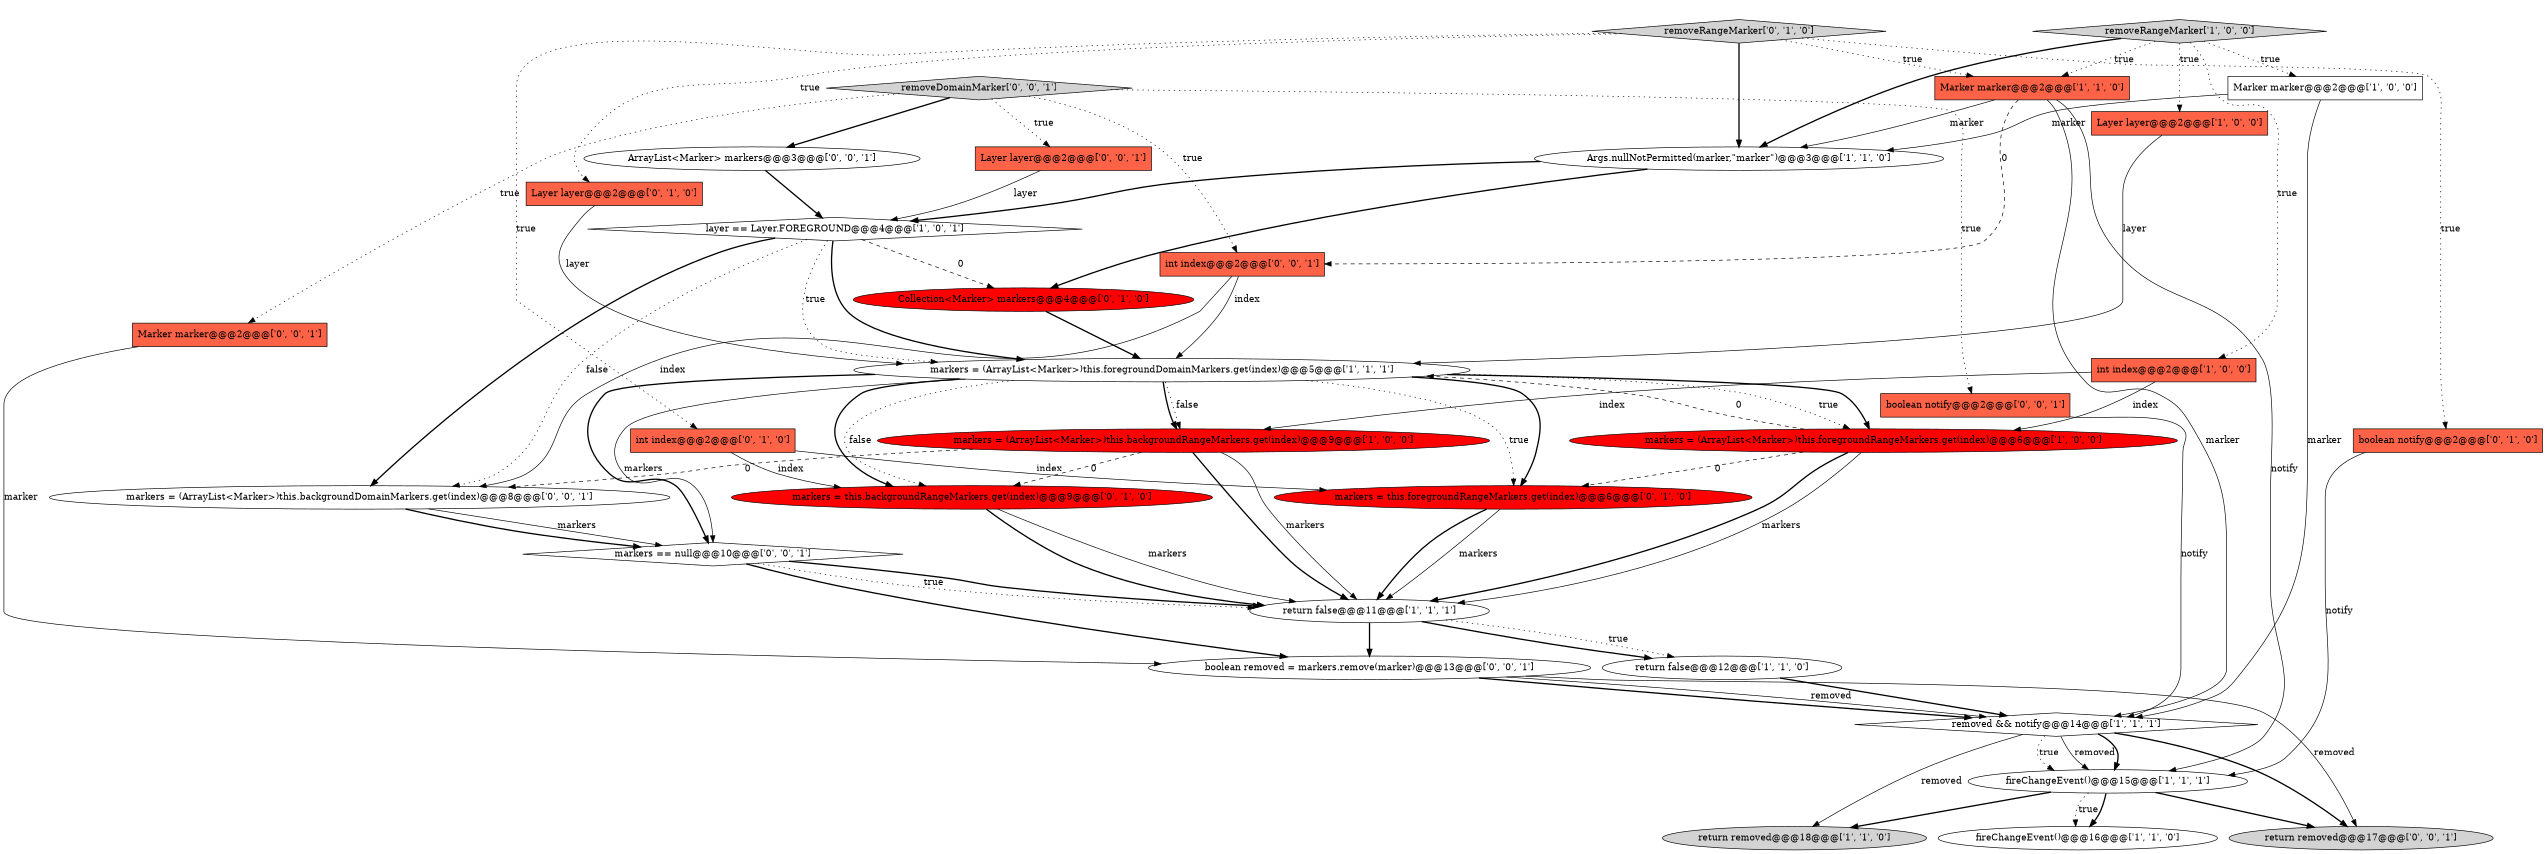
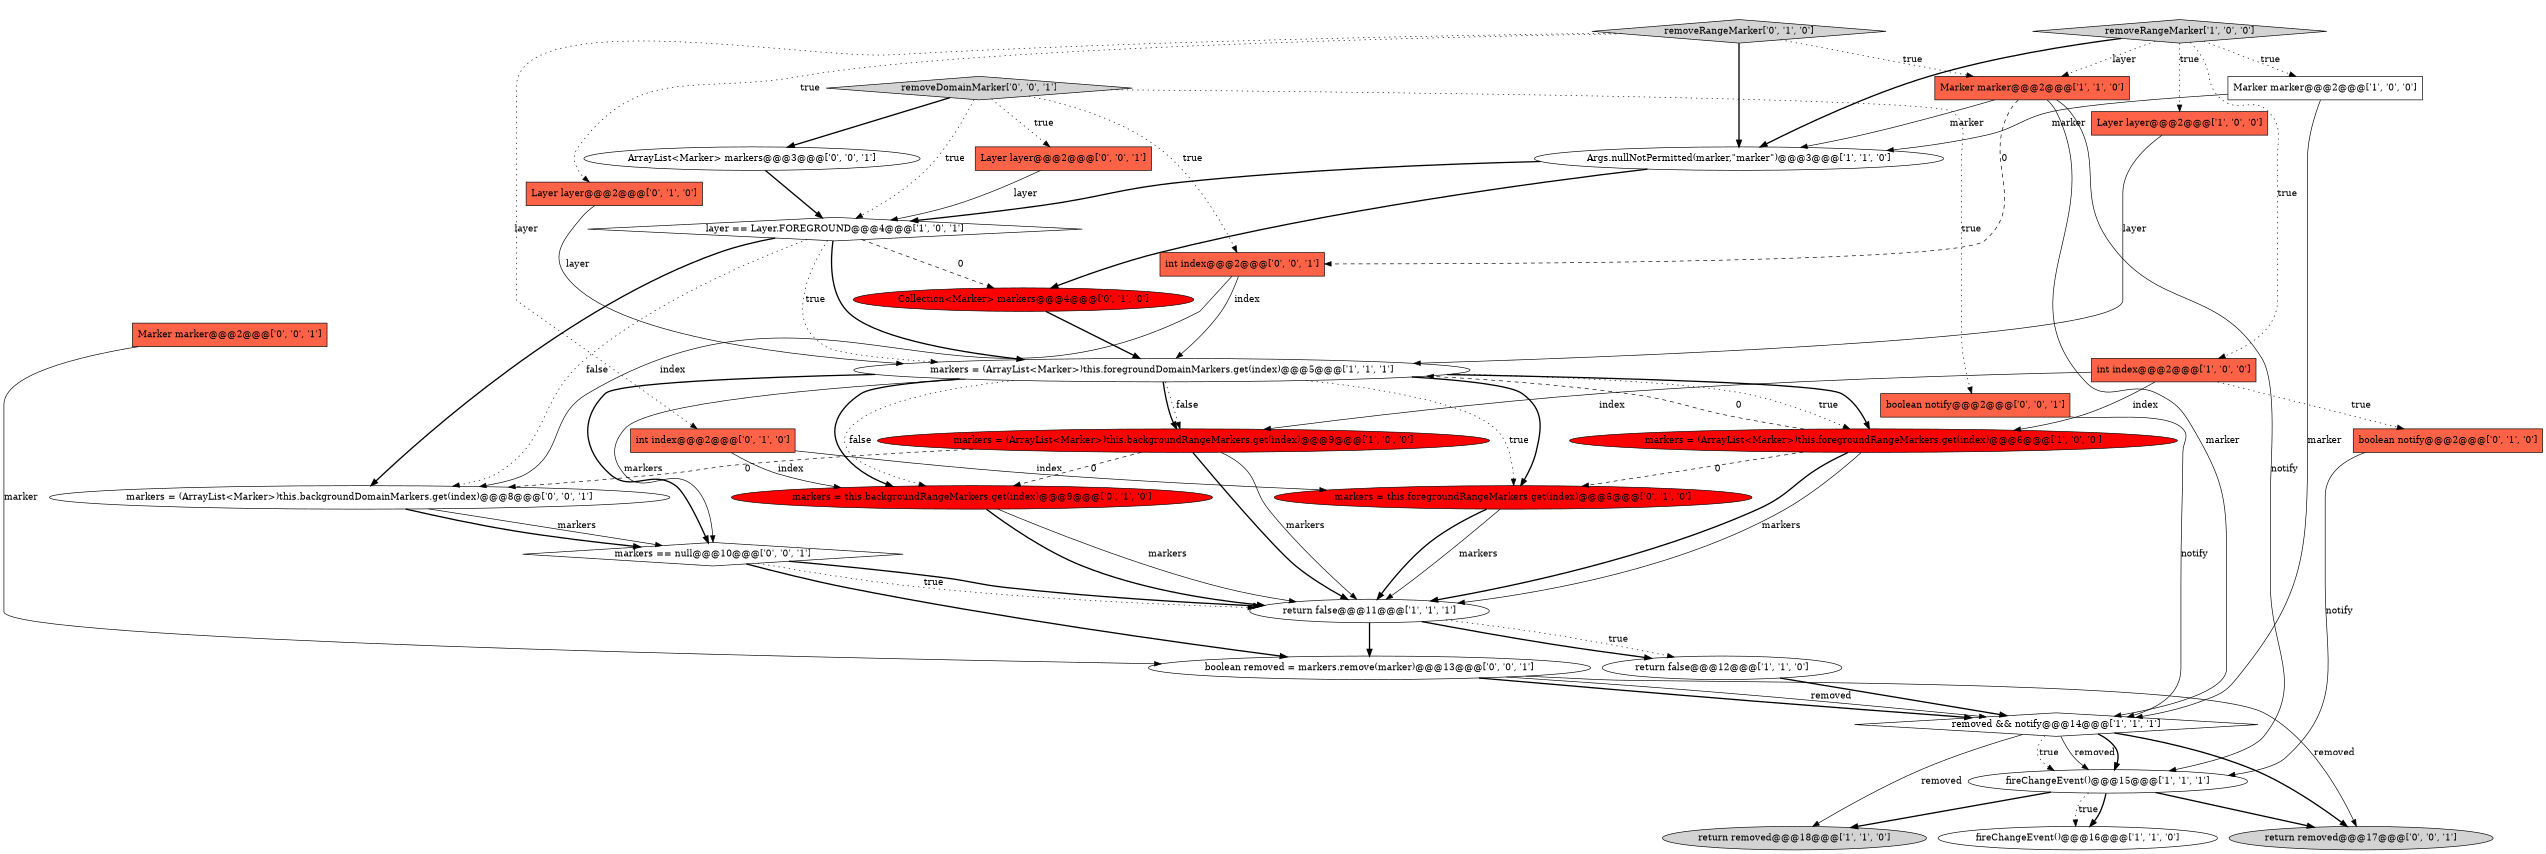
  digraph {
    node [fillcolor=white shape=ellipse style=filled]
    edge [style=bold]
    n1 [label="return false@@@11@@@['1', '1', '1']"]
    n2 [label="return false@@@12@@@['1', '1', '0']"]
    n3 [label="boolean removed = markers.remove(marker)@@@13@@@['0', '0', '1']"]
    n4 [label="removed && notify@@@14@@@['1', '1', '1']" shape=diamond]
    n5 [fillcolor=lightgray label="return removed@@@18@@@['1', '1', '0']"]
    n6 [label="fireChangeEvent()@@@15@@@['1', '1', '1']"]
    n7 [fillcolor=lightgray label="return removed@@@17@@@['0', '0', '1']"]
    n8 [fillcolor=tomato label="Layer layer@@@2@@@['0', '1', '0']" shape=box]
    n9 [label="markers = (ArrayList<Marker>)this.foregroundDomainMarkers.get(index)@@@5@@@['1', '1', '1']"]
    n10 [fillcolor=red label="markers = this.backgroundRangeMarkers.get(index)@@@9@@@['0', '1', '0']"]
    n11 [fillcolor=red label="markers = this.foregroundRangeMarkers.get(index)@@@6@@@['0', '1', '0']"]
    n12 [label="markers == null@@@10@@@['0', '0', '1']" shape=diamond]
    n13 [fillcolor=red label="markers = (ArrayList<Marker>)this.backgroundRangeMarkers.get(index)@@@9@@@['1', '0', '0']"]
    n14 [fillcolor=red label="markers = (ArrayList<Marker>)this.foregroundRangeMarkers.get(index)@@@6@@@['1', '0', '0']"]
    n15 [fillcolor=lightgray label="removeRangeMarker['1', '0', '0']" shape=diamond]
    n16 [fillcolor=tomato label="Layer layer@@@2@@@['1', '0', '0']" shape=box]
    n17 [label="Args.nullNotPermitted(marker,\"marker\")@@@3@@@['1', '1', '0']"]
    n18 [label="Marker marker@@@2@@@['1', '0', '0']" shape=box]
    n19 [fillcolor=tomato label="Marker marker@@@2@@@['1', '1', '0']" shape=box]
    n20 [fillcolor=tomato label="int index@@@2@@@['1', '0', '0']" shape=box]
    n21 [label="layer == Layer.FOREGROUND@@@4@@@['1', '0', '1']" shape=diamond]
    n22 [fillcolor=red label="Collection<Marker> markers@@@4@@@['0', '1', '0']"]
    n23 [fillcolor=tomato label="int index@@@2@@@['0', '0', '1']" shape=box]
    n24 [label="markers = (ArrayList<Marker>)this.backgroundDomainMarkers.get(index)@@@8@@@['0', '0', '1']"]
    n25 [fillcolor=lightgray label="removeDomainMarker['0', '0', '1']" shape=diamond]
    n26 [fillcolor=tomato label="Marker marker@@@2@@@['0', '0', '1']" shape=box]
    n27 [fillcolor=tomato label="Layer layer@@@2@@@['0', '0', '1']" shape=box]
    n28 [fillcolor=tomato label="boolean notify@@@2@@@['0', '0', '1']" shape=box]
    n29 [label="ArrayList<Marker> markers@@@3@@@['0', '0', '1']"]
    n30 [fillcolor=tomato label="int index@@@2@@@['0', '1', '0']" shape=box]
    n31 [label="fireChangeEvent()@@@16@@@['1', '1', '0']"]
    n32 [fillcolor=tomato label="boolean notify@@@2@@@['0', '1', '0']" shape=box]
    n33 [fillcolor=lightgray label="removeRangeMarker['0', '1', '0']" shape=diamond]
    n1 -> n2 [label=true style=dotted]
    n1 -> n2
    n1 -> n3
    n2 -> n4
    n3 -> n4
    n3 -> n4 [label=removed style=solid]
    n3 -> n7 [label=removed style=solid]
    n4 -> n5 [label=removed style=solid]
    n4 -> n6 [label=true style=dotted]
    n4 -> n6 [label=removed style=solid]
    n4 -> n6
    n4 -> n7
    n6 -> n5
    n6 -> n7
    n6 -> n31 [label=true style=dotted]
    n6 -> n31
    n8 -> n9 [label=layer style=solid]
    n9 -> n10 [label=false style=dotted]
    n9 -> n10
    n9 -> n11
    n9 -> n11 [label=true style=dotted]
    n9 -> n12
    n9 -> n12 [label=markers style=solid]
    n9 -> n13
    n9 -> n13 [label=false style=dotted]
    n9 -> n14 [label=true style=dotted]
    n9 -> n14
    n10 -> n1 [label=markers style=solid]
    n10 -> n1
    n11 -> n1 [label=markers style=solid]
    n11 -> n1
    n12 -> n1 [label=true style=dotted]
    n12 -> n1
    n12 -> n3
    n13 -> n1 [label=markers style=solid]
    n13 -> n1
    n13 -> n10 [label=0 style=dashed]
    n13 -> n24 [label=0 style=dashed]
    n14 -> n1
    n14 -> n1 [label=markers style=solid]
    n14 -> n9 [label=0 style=dashed]
    n14 -> n11 [label=0 style=dashed]
    n15 -> n16 [label=true style=dotted]
    n15 -> n17
    n15 -> n18 [label=true style=dotted]
-   n15 -> n19 [label=true style=dotted]
+   n15 -> n19 [label=layer style=dotted]
    n15 -> n20 [label=true style=dotted]
    n16 -> n9 [label=layer style=solid]
    n17 -> n21
    n17 -> n22
    n18 -> n4 [label=marker style=solid]
    n18 -> n17 [label=marker style=solid]
    n19 -> n4 [label=marker style=solid]
    n19 -> n6 [label=notify style=solid]
    n19 -> n17 [label=marker style=solid]
    n19 -> n23 [label=0 style=dashed]
    n20 -> n13 [label=index style=solid]
    n20 -> n14 [label=index style=solid]
    n21 -> n9 [label=true style=dotted]
    n21 -> n9
    n21 -> n22 [label=0 style=dashed]
    n21 -> n24 [label=false style=dotted]
    n21 -> n24
    n22 -> n9
    n23 -> n9 [label=index style=solid]
    n23 -> n24 [label=index style=solid]
    n24 -> n12 [label=markers style=solid]
    n24 -> n12
    n25 -> n23 [label=true style=dotted]
-   n25 -> n26 [label=true style=dotted]
+   n25 -> n21 [label=true style=dotted]
    n25 -> n27 [label=true style=dotted]
    n25 -> n28 [label=true style=dotted]
    n25 -> n29
    n26 -> n3 [label=marker style=solid]
    n27 -> n21 [label=layer style=solid]
    n28 -> n4 [label=notify style=solid]
    n29 -> n21
    n30 -> n10 [label=index style=solid]
    n30 -> n11 [label=index style=solid]
    n32 -> n6 [label=notify style=solid]
    n33 -> n8 [label=true style=dotted]
    n33 -> n17
    n33 -> n19 [label=true style=dotted]
-   n33 -> n30 [label=true style=dotted]
-   n33 -> n32 [label=true style=dotted]
+   n33 -> n30 [label=layer style=dotted]
+   n20 -> n32 [label=true style=dotted]
  }
